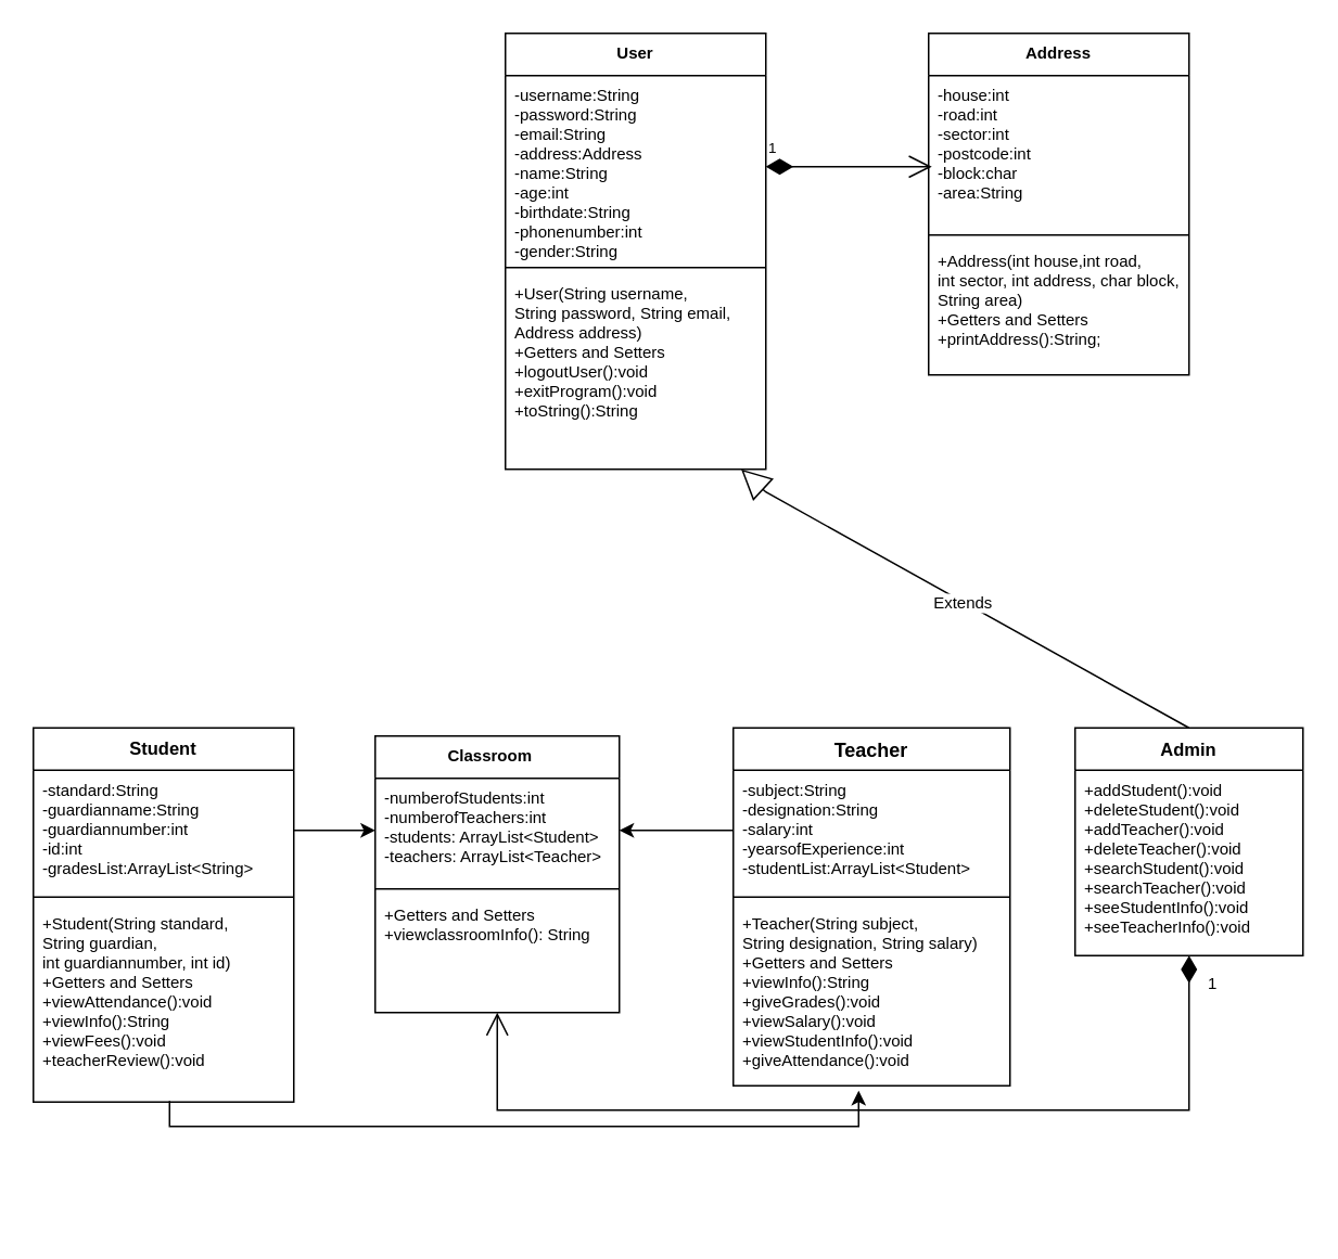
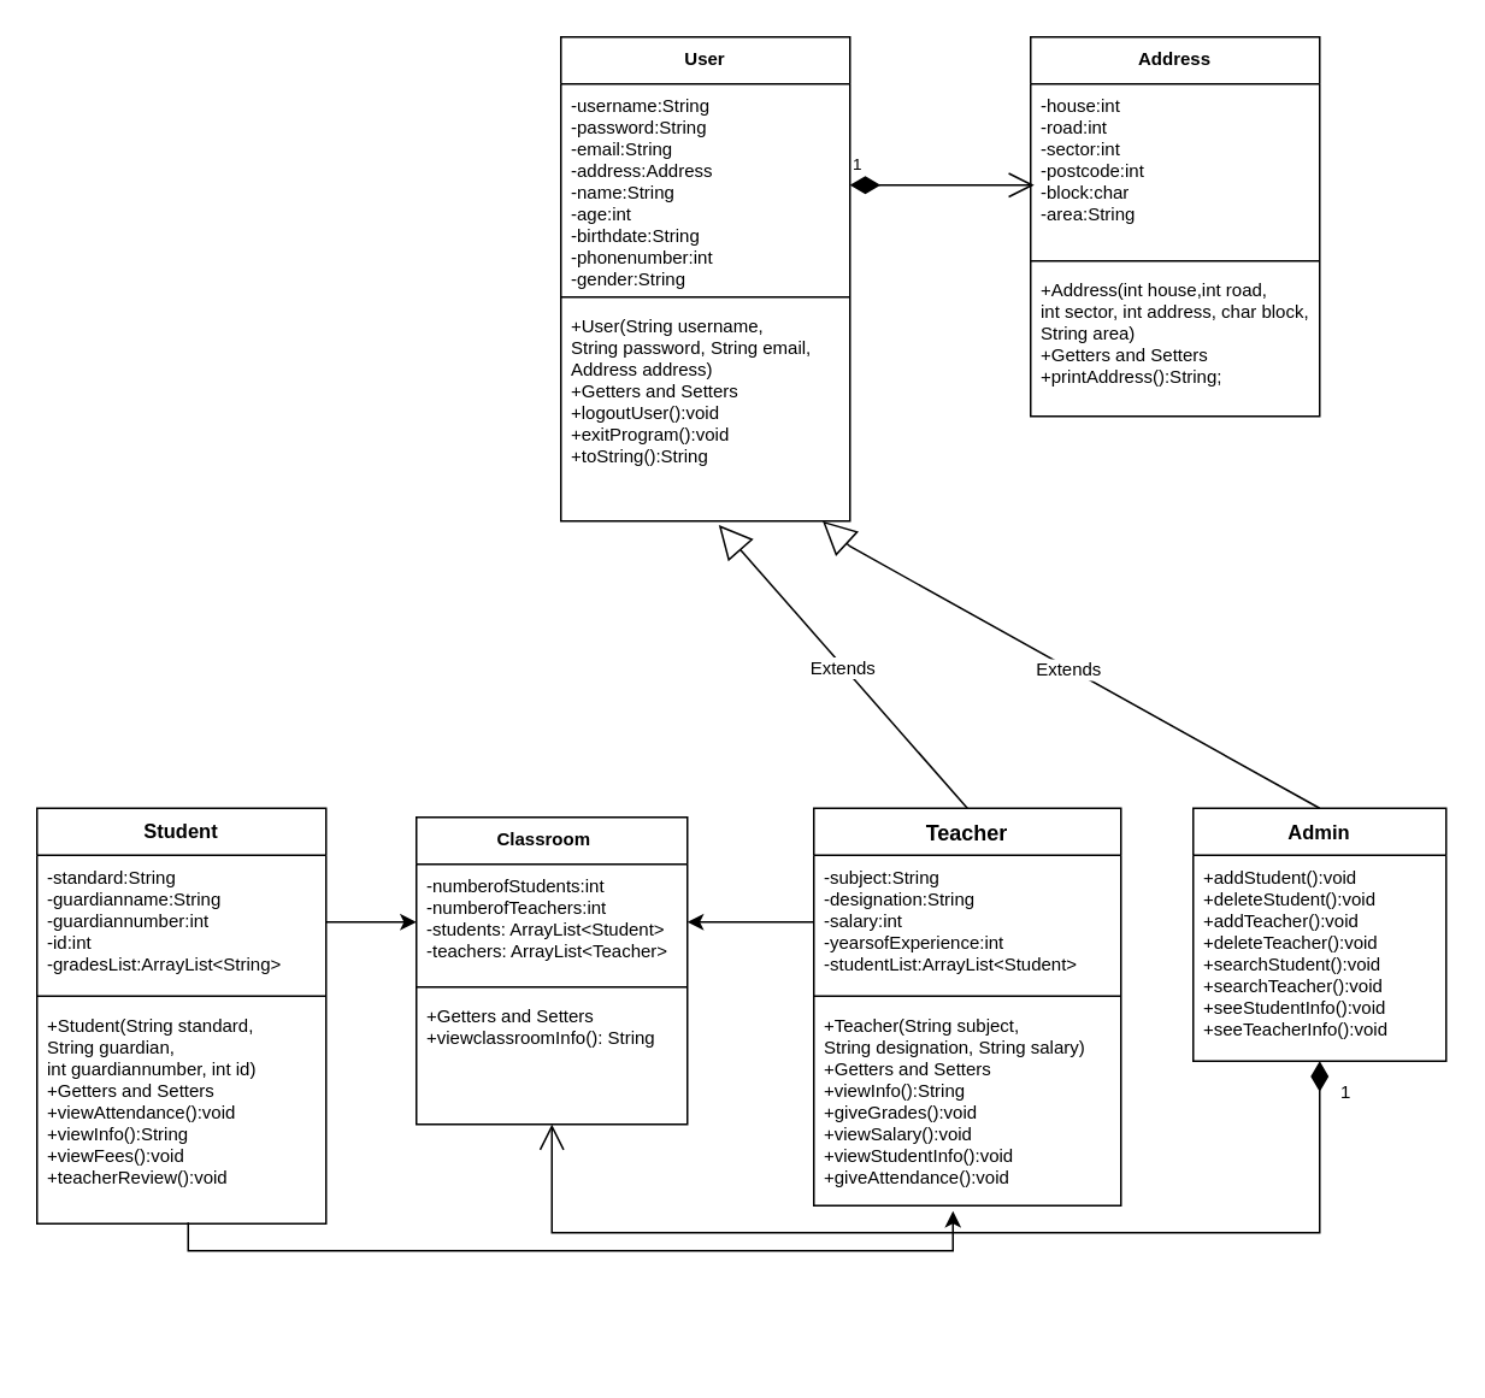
  <mxCell id="0" />
  <mxCell id="1" parent="0" />
  <mxCell id="2" value="User" style="swimlane;fontStyle=1;align=center;verticalAlign=top;childLayout=stackLayout;horizontal=1;startSize=26;horizontalStack=0;resizeParent=1;resizeLast=0;collapsible=1;marginBottom=0;rounded=0;shadow=0;strokeWidth=1;fontSize=10;" parent="1" vertex="1"><mxGeometry x="310" y="20" width="160" height="268" as="geometry"><mxRectangle x="230" y="140" width="160" height="26" as="alternateBounds" /></mxGeometry></mxCell>
  <mxCell id="3" value="-username:String&#10;-password:String&#10;-email:String&#10;-address:Address&#10;-name:String&#10;-age:int&#10;-birthdate:String&#10;-phonenumber:int&#10;-gender:String" style="text;align=left;verticalAlign=top;spacingLeft=4;spacingRight=4;overflow=hidden;rotatable=0;points=[[0,0.5],[1,0.5]];portConstraint=eastwest;fontSize=10;" parent="2" vertex="1"><mxGeometry y="26" width="160" height="114" as="geometry" /></mxCell>
  <mxCell id="4" value="" style="line;html=1;strokeWidth=1;align=left;verticalAlign=middle;spacingTop=-1;spacingLeft=3;spacingRight=3;rotatable=0;labelPosition=right;points=[];portConstraint=eastwest;fontSize=10;" parent="2" vertex="1"><mxGeometry y="140" width="160" height="8" as="geometry" /></mxCell>
  <mxCell id="5" value="+User(String username,&#10;String password, String email, &#10;Address address)&#10;+Getters and Setters&#10;+logoutUser():void&#10;+exitProgram():void&#10;+toString():String&#10;&#10;" style="text;align=left;verticalAlign=top;spacingLeft=4;spacingRight=4;overflow=hidden;rotatable=0;points=[[0,0.5],[1,0.5]];portConstraint=eastwest;fontSize=10;" parent="2" vertex="1"><mxGeometry y="148" width="160" height="120" as="geometry" /></mxCell>
  <mxCell id="6" value="Address" style="swimlane;fontStyle=1;align=center;verticalAlign=top;childLayout=stackLayout;horizontal=1;startSize=26;horizontalStack=0;resizeParent=1;resizeLast=0;collapsible=1;marginBottom=0;rounded=0;shadow=0;strokeWidth=1;fontSize=10;" parent="1" vertex="1"><mxGeometry x="570" y="20" width="160" height="210" as="geometry"><mxRectangle x="550" y="140" width="160" height="26" as="alternateBounds" /></mxGeometry></mxCell>
  <mxCell id="7" value="-house:int&#10;-road:int&#10;-sector:int&#10;-postcode:int&#10;-block:char&#10;-area:String&#10;" style="text;align=left;verticalAlign=top;spacingLeft=4;spacingRight=4;overflow=hidden;rotatable=0;points=[[0,0.5],[1,0.5]];portConstraint=eastwest;fontSize=10;" parent="6" vertex="1"><mxGeometry y="26" width="160" height="94" as="geometry" /></mxCell>
  <mxCell id="8" value="" style="line;html=1;strokeWidth=1;align=left;verticalAlign=middle;spacingTop=-1;spacingLeft=3;spacingRight=3;rotatable=0;labelPosition=right;points=[];portConstraint=eastwest;fontSize=10;" parent="6" vertex="1"><mxGeometry y="120" width="160" height="8" as="geometry" /></mxCell>
  <mxCell id="9" value="+Address(int house,int road, &#10;int sector, int address, char block,&#10;String area)&#10;+Getters and Setters&#10;+printAddress():String;" style="text;align=left;verticalAlign=top;spacingLeft=4;spacingRight=4;overflow=hidden;rotatable=0;points=[[0,0.5],[1,0.5]];portConstraint=eastwest;fontSize=10;" parent="6" vertex="1"><mxGeometry y="128" width="160" height="82" as="geometry" /></mxCell>
  <mxCell id="10" value="Student" style="swimlane;fontStyle=1;align=center;verticalAlign=top;childLayout=stackLayout;horizontal=1;startSize=26;horizontalStack=0;resizeParent=1;resizeParentMax=0;resizeLast=0;collapsible=1;marginBottom=0;fontSize=11;" parent="1" vertex="1"><mxGeometry x="20" y="447" width="160" height="230" as="geometry" /></mxCell>
  <mxCell id="11" value="-standard:String&#10;-guardianname:String&#10;-guardiannumber:int&#10;-id:int&#10;-gradesList:ArrayList&lt;String&gt;&#10;&#10;&#10;&#10;" style="text;strokeColor=none;fillColor=none;align=left;verticalAlign=top;spacingLeft=4;spacingRight=4;overflow=hidden;rotatable=0;points=[[0,0.5],[1,0.5]];portConstraint=eastwest;fontSize=10;" parent="10" vertex="1"><mxGeometry y="26" width="160" height="74" as="geometry" /></mxCell>
  <mxCell id="12" value="" style="line;strokeWidth=1;fillColor=none;align=left;verticalAlign=middle;spacingTop=-1;spacingLeft=3;spacingRight=3;rotatable=0;labelPosition=right;points=[];portConstraint=eastwest;fontSize=10;" parent="10" vertex="1"><mxGeometry y="100" width="160" height="8" as="geometry" /></mxCell>
  <mxCell id="13" value="+Student(String standard,&#10;String guardian,&#10;int guardiannumber, int id)&#10;+Getters and Setters&#10;+viewAttendance():void&#10;+viewInfo():String&#10;+viewFees():void&#10;+teacherReview():void&#10;&#10;&#10;" style="text;strokeColor=none;fillColor=none;align=left;verticalAlign=top;spacingLeft=4;spacingRight=4;overflow=hidden;rotatable=0;points=[[0,0.5],[1,0.5]];portConstraint=eastwest;fontSize=10;" parent="10" vertex="1"><mxGeometry y="108" width="160" height="122" as="geometry" /></mxCell>
  <mxCell id="14" value="Teacher" style="swimlane;fontStyle=1;align=center;verticalAlign=top;childLayout=stackLayout;horizontal=1;startSize=26;horizontalStack=0;resizeParent=1;resizeParentMax=0;resizeLast=0;collapsible=1;marginBottom=0;fontSize=12;" parent="1" vertex="1"><mxGeometry x="450" y="447" width="170" height="220" as="geometry" /></mxCell>
  <mxCell id="15" value="-subject:String&#10;-designation:String&#10;-salary:int&#10;-yearsofExperience:int&#10;-studentList:ArrayList&lt;Student&gt;&#10;&#10;&#10;" style="text;strokeColor=none;fillColor=none;align=left;verticalAlign=top;spacingLeft=4;spacingRight=4;overflow=hidden;rotatable=0;points=[[0,0.5],[1,0.5]];portConstraint=eastwest;fontSize=10;" parent="14" vertex="1"><mxGeometry y="26" width="170" height="74" as="geometry" /></mxCell>
  <mxCell id="16" value="" style="line;strokeWidth=1;fillColor=none;align=left;verticalAlign=middle;spacingTop=-1;spacingLeft=3;spacingRight=3;rotatable=0;labelPosition=right;points=[];portConstraint=eastwest;fontSize=10;" parent="14" vertex="1"><mxGeometry y="100" width="170" height="8" as="geometry" /></mxCell>
  <mxCell id="17" value="+Teacher(String subject, &#10;String designation, String salary)&#10;+Getters and Setters&#10;+viewInfo():String&#10;+giveGrades():void&#10;+viewSalary():void&#10;+viewStudentInfo():void&#10;+giveAttendance():void&#10;&#10;" style="text;strokeColor=none;fillColor=none;align=left;verticalAlign=top;spacingLeft=4;spacingRight=4;overflow=hidden;rotatable=0;points=[[0,0.5],[1,0.5]];portConstraint=eastwest;fontSize=10;" parent="14" vertex="1"><mxGeometry y="108" width="170" height="112" as="geometry" /></mxCell>
  <mxCell id="18" value="&lt;font style=&quot;font-size: 10px;&quot;&gt;Extends&lt;/font&gt;" style="endArrow=block;endSize=16;endFill=0;html=1;rounded=0;fontSize=7;exitX=0.5;exitY=0;exitDx=0;exitDy=0;" parent="1" source="20" target="5" edge="1"><mxGeometry width="160" relative="1" as="geometry"><mxPoint x="548.32" y="329.41" as="sourcePoint" /><mxPoint x="340" y="222" as="targetPoint" /><Array as="points"><mxPoint x="470" y="302" /></Array></mxGeometry></mxCell>
  <mxCell id="19" value="1" style="endArrow=open;html=1;endSize=12;startArrow=diamondThin;startSize=14;startFill=1;edgeStyle=orthogonalEdgeStyle;align=left;verticalAlign=bottom;rounded=0;labelBackgroundColor=none;fontSize=9;" parent="1" edge="1"><mxGeometry x="-1" y="3" relative="1" as="geometry"><mxPoint x="470" y="102" as="sourcePoint" /><mxPoint x="572" y="102" as="targetPoint" /></mxGeometry></mxCell>
  <mxCell id="20" value="Admin" style="swimlane;fontStyle=1;childLayout=stackLayout;horizontal=1;startSize=26;fillColor=none;horizontalStack=0;resizeParent=1;resizeParentMax=0;resizeLast=0;collapsible=1;marginBottom=0;labelBackgroundColor=default;fontSize=11;" parent="1" vertex="1"><mxGeometry x="660" y="447" width="140" height="140" as="geometry" /></mxCell>
  <mxCell id="21" value="+addStudent():void&#10;+deleteStudent():void&#10;+addTeacher():void&#10;+deleteTeacher():void&#10;+searchStudent():void&#10;+searchTeacher():void&#10;+seeStudentInfo():void&#10;+seeTeacherInfo():void&#10;" style="text;strokeColor=none;fillColor=none;align=left;verticalAlign=top;spacingLeft=4;spacingRight=4;overflow=hidden;rotatable=0;points=[[0,0.5],[1,0.5]];portConstraint=eastwest;labelBackgroundColor=default;fontSize=10;" parent="20" vertex="1"><mxGeometry y="26" width="140" height="114" as="geometry" /></mxCell>
  <mxCell id="22" value="Classroom   " style="swimlane;fontStyle=1;align=center;verticalAlign=top;childLayout=stackLayout;horizontal=1;startSize=26;horizontalStack=0;resizeParent=1;resizeParentMax=0;resizeLast=0;collapsible=1;marginBottom=0;fontSize=10;" parent="1" vertex="1"><mxGeometry x="230" y="452" width="150" height="170" as="geometry" /></mxCell>
  <mxCell id="23" value="-numberofStudents:int&#10;-numberofTeachers:int&#10;-students: ArrayList&lt;Student&gt;&#10;-teachers: ArrayList&lt;Teacher&gt;&#10;&#10;" style="text;strokeColor=none;fillColor=none;align=left;verticalAlign=top;spacingLeft=4;spacingRight=4;overflow=hidden;rotatable=0;points=[[0,0.5],[1,0.5]];portConstraint=eastwest;fontSize=10;" parent="22" vertex="1"><mxGeometry y="26" width="150" height="64" as="geometry" /></mxCell>
  <mxCell id="24" value="" style="line;strokeWidth=1;fillColor=none;align=left;verticalAlign=middle;spacingTop=-1;spacingLeft=3;spacingRight=3;rotatable=0;labelPosition=right;points=[];portConstraint=eastwest;" parent="22" vertex="1"><mxGeometry y="90" width="150" height="8" as="geometry" /></mxCell>
  <mxCell id="25" value="+Getters and Setters&#10;+viewclassroomInfo(): String" style="text;strokeColor=none;fillColor=none;align=left;verticalAlign=top;spacingLeft=4;spacingRight=4;overflow=hidden;rotatable=0;points=[[0,0.5],[1,0.5]];portConstraint=eastwest;fontSize=10;" parent="22" vertex="1"><mxGeometry y="98" width="150" height="72" as="geometry" /></mxCell>
+ <mxCell id="26" value="Extends" style="endArrow=block;endSize=16;endFill=0;html=1;rounded=0;fontSize=10;exitX=0.5;exitY=0;exitDx=0;exitDy=0;entryX=0.546;entryY=1.018;entryDx=0;entryDy=0;entryPerimeter=0;" edge="1" parent="1" source="14" target="5"><mxGeometry width="160" relative="1" as="geometry"><mxPoint x="280" y="392" as="sourcePoint" /><mxPoint x="440" y="392" as="targetPoint" /></mxGeometry></mxCell>
  <mxCell id="27" style="edgeStyle=orthogonalEdgeStyle;rounded=0;orthogonalLoop=1;jettySize=auto;html=1;exitX=1;exitY=0.5;exitDx=0;exitDy=0;entryX=0;entryY=0.5;entryDx=0;entryDy=0;fontSize=10;" edge="1" parent="1" source="11" target="23"><mxGeometry relative="1" as="geometry" /></mxCell>
  <mxCell id="28" style="edgeStyle=orthogonalEdgeStyle;rounded=0;orthogonalLoop=1;jettySize=auto;html=1;exitX=0;exitY=0.5;exitDx=0;exitDy=0;entryX=1;entryY=0.5;entryDx=0;entryDy=0;fontSize=10;" edge="1" parent="1" source="15" target="23"><mxGeometry relative="1" as="geometry" /></mxCell>
  <mxCell id="29" value="1" style="endArrow=open;html=1;endSize=12;startArrow=diamondThin;startSize=14;startFill=1;align=left;verticalAlign=bottom;rounded=0;fontSize=10;edgeStyle=elbowEdgeStyle;" edge="1" parent="1" source="21" target="25"><mxGeometry x="-0.912" y="10" relative="1" as="geometry"><mxPoint x="650" y="722" as="sourcePoint" /><mxPoint x="450" y="732" as="targetPoint" /><Array as="points"><mxPoint x="430" y="682" /></Array><mxPoint as="offset" /></mxGeometry></mxCell>
  <mxCell id="30" style="edgeStyle=elbowEdgeStyle;rounded=0;orthogonalLoop=1;jettySize=auto;html=1;fontSize=10;entryX=0.453;entryY=1.027;entryDx=0;entryDy=0;entryPerimeter=0;exitX=0.523;exitY=0.995;exitDx=0;exitDy=0;exitPerimeter=0;" edge="1" parent="1" source="13" target="17"><mxGeometry relative="1" as="geometry"><mxPoint x="260" y="772" as="targetPoint" /><mxPoint x="120" y="692" as="sourcePoint" /><Array as="points"><mxPoint x="210" y="692" /><mxPoint x="220" y="752" /></Array></mxGeometry></mxCell>
